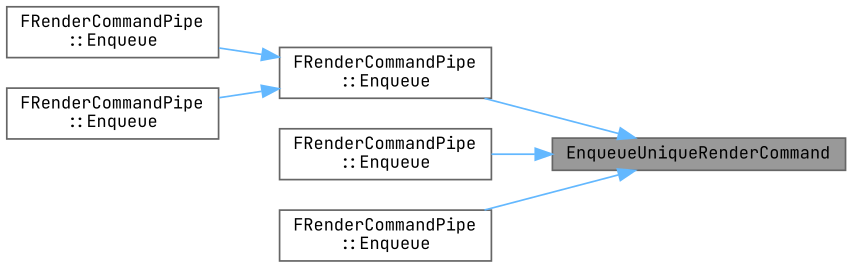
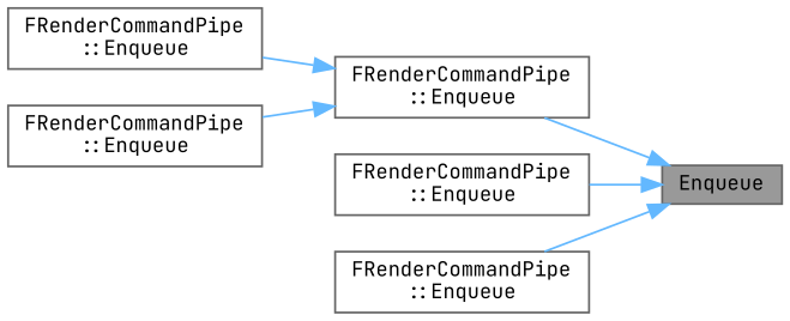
  digraph {
    rankdir=RL
    fontname="JetBrains Mono"
    node [color=grey40 fillcolor=white fontname="JetBrains Mono" fontsize=10 shape=box style=filled]
    edge [color=steelblue1 dir=back fontname="JetBrains Mono" fontsize=10 labelfontname=Helvetica labelfontsize=10 style=solid]
-   n1 [color=gray40 fillcolor=grey60 fontcolor=black height=0.2 label=EnqueueUniqueRenderCommand width=0.4]
+   n1 [color=gray40 fillcolor=grey60 fontcolor=black height=0.2 label=Enqueue width=0.4]
    n2 [height=0.2 label="FRenderCommandPipe\l::Enqueue" width=0.4]
    n3 [height=0.2 label="FRenderCommandPipe\l::Enqueue" width=0.4]
    n4 [height=0.2 label="FRenderCommandPipe\l::Enqueue" width=0.4]
    n5 [height=0.2 label="FRenderCommandPipe\l::Enqueue" width=0.4]
    n6 [height=0.2 label="FRenderCommandPipe\l::Enqueue" width=0.4]
    n1 -> n2
    n1 -> n3
    n1 -> n4
    n2 -> n5
    n2 -> n6
  }
